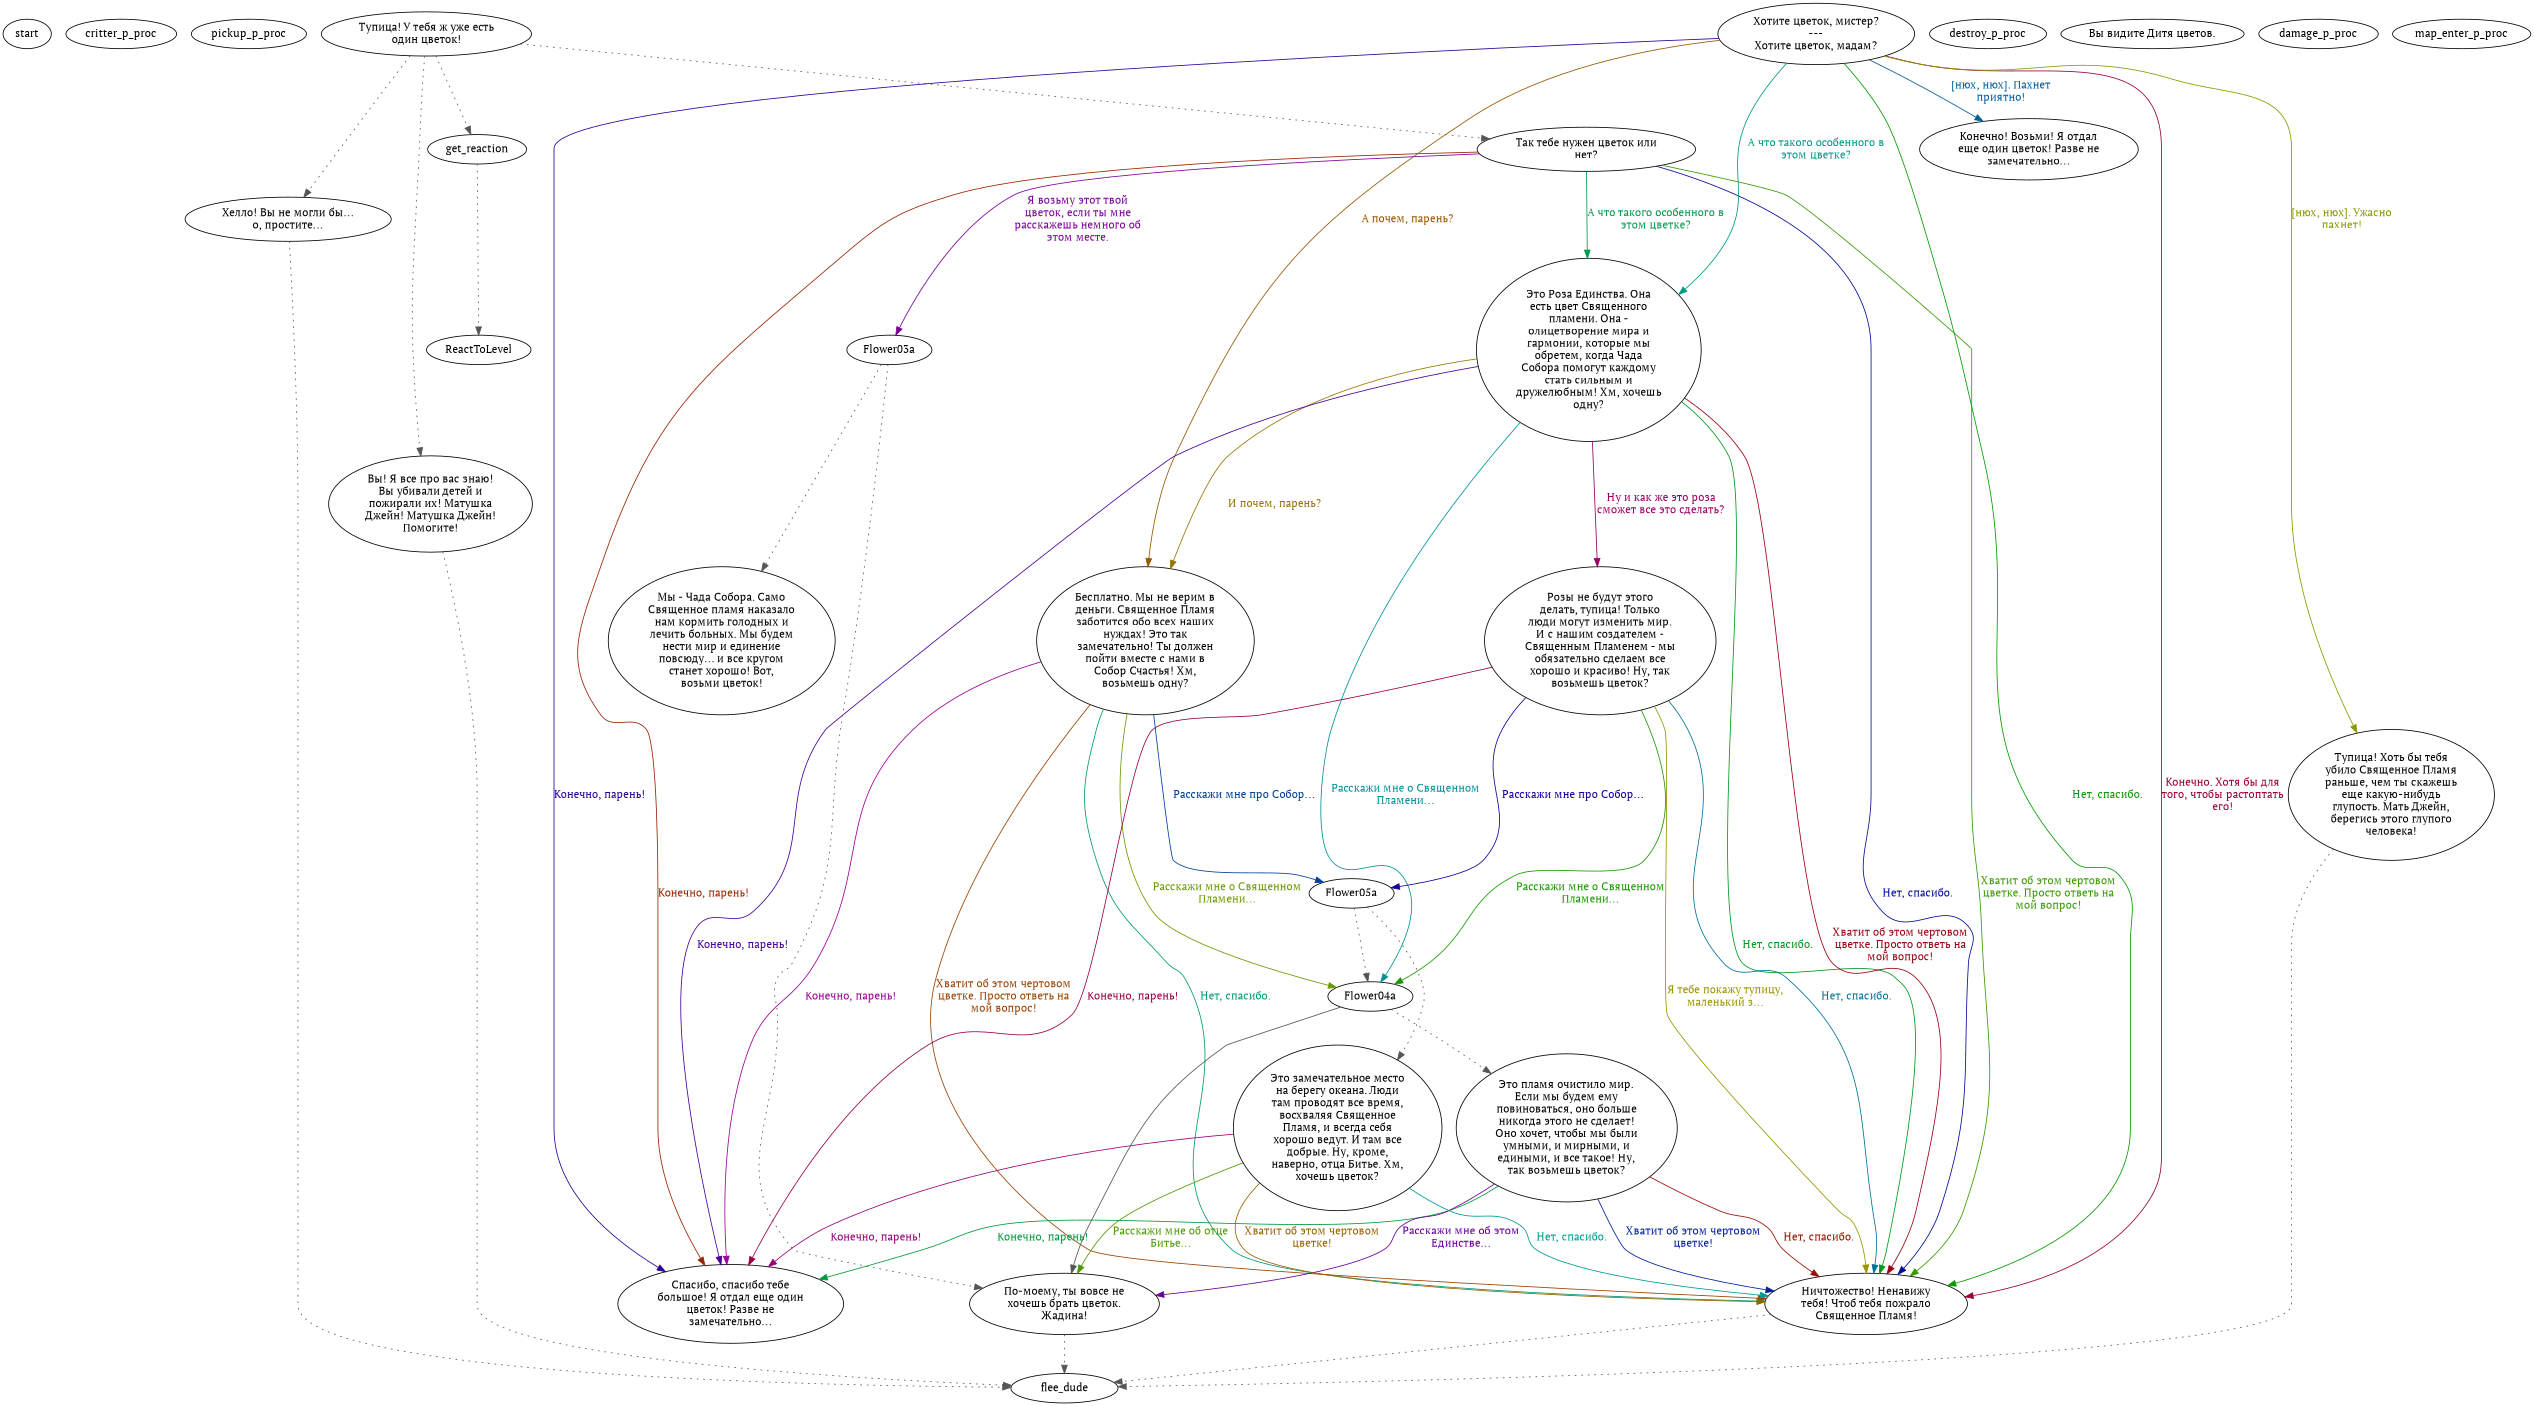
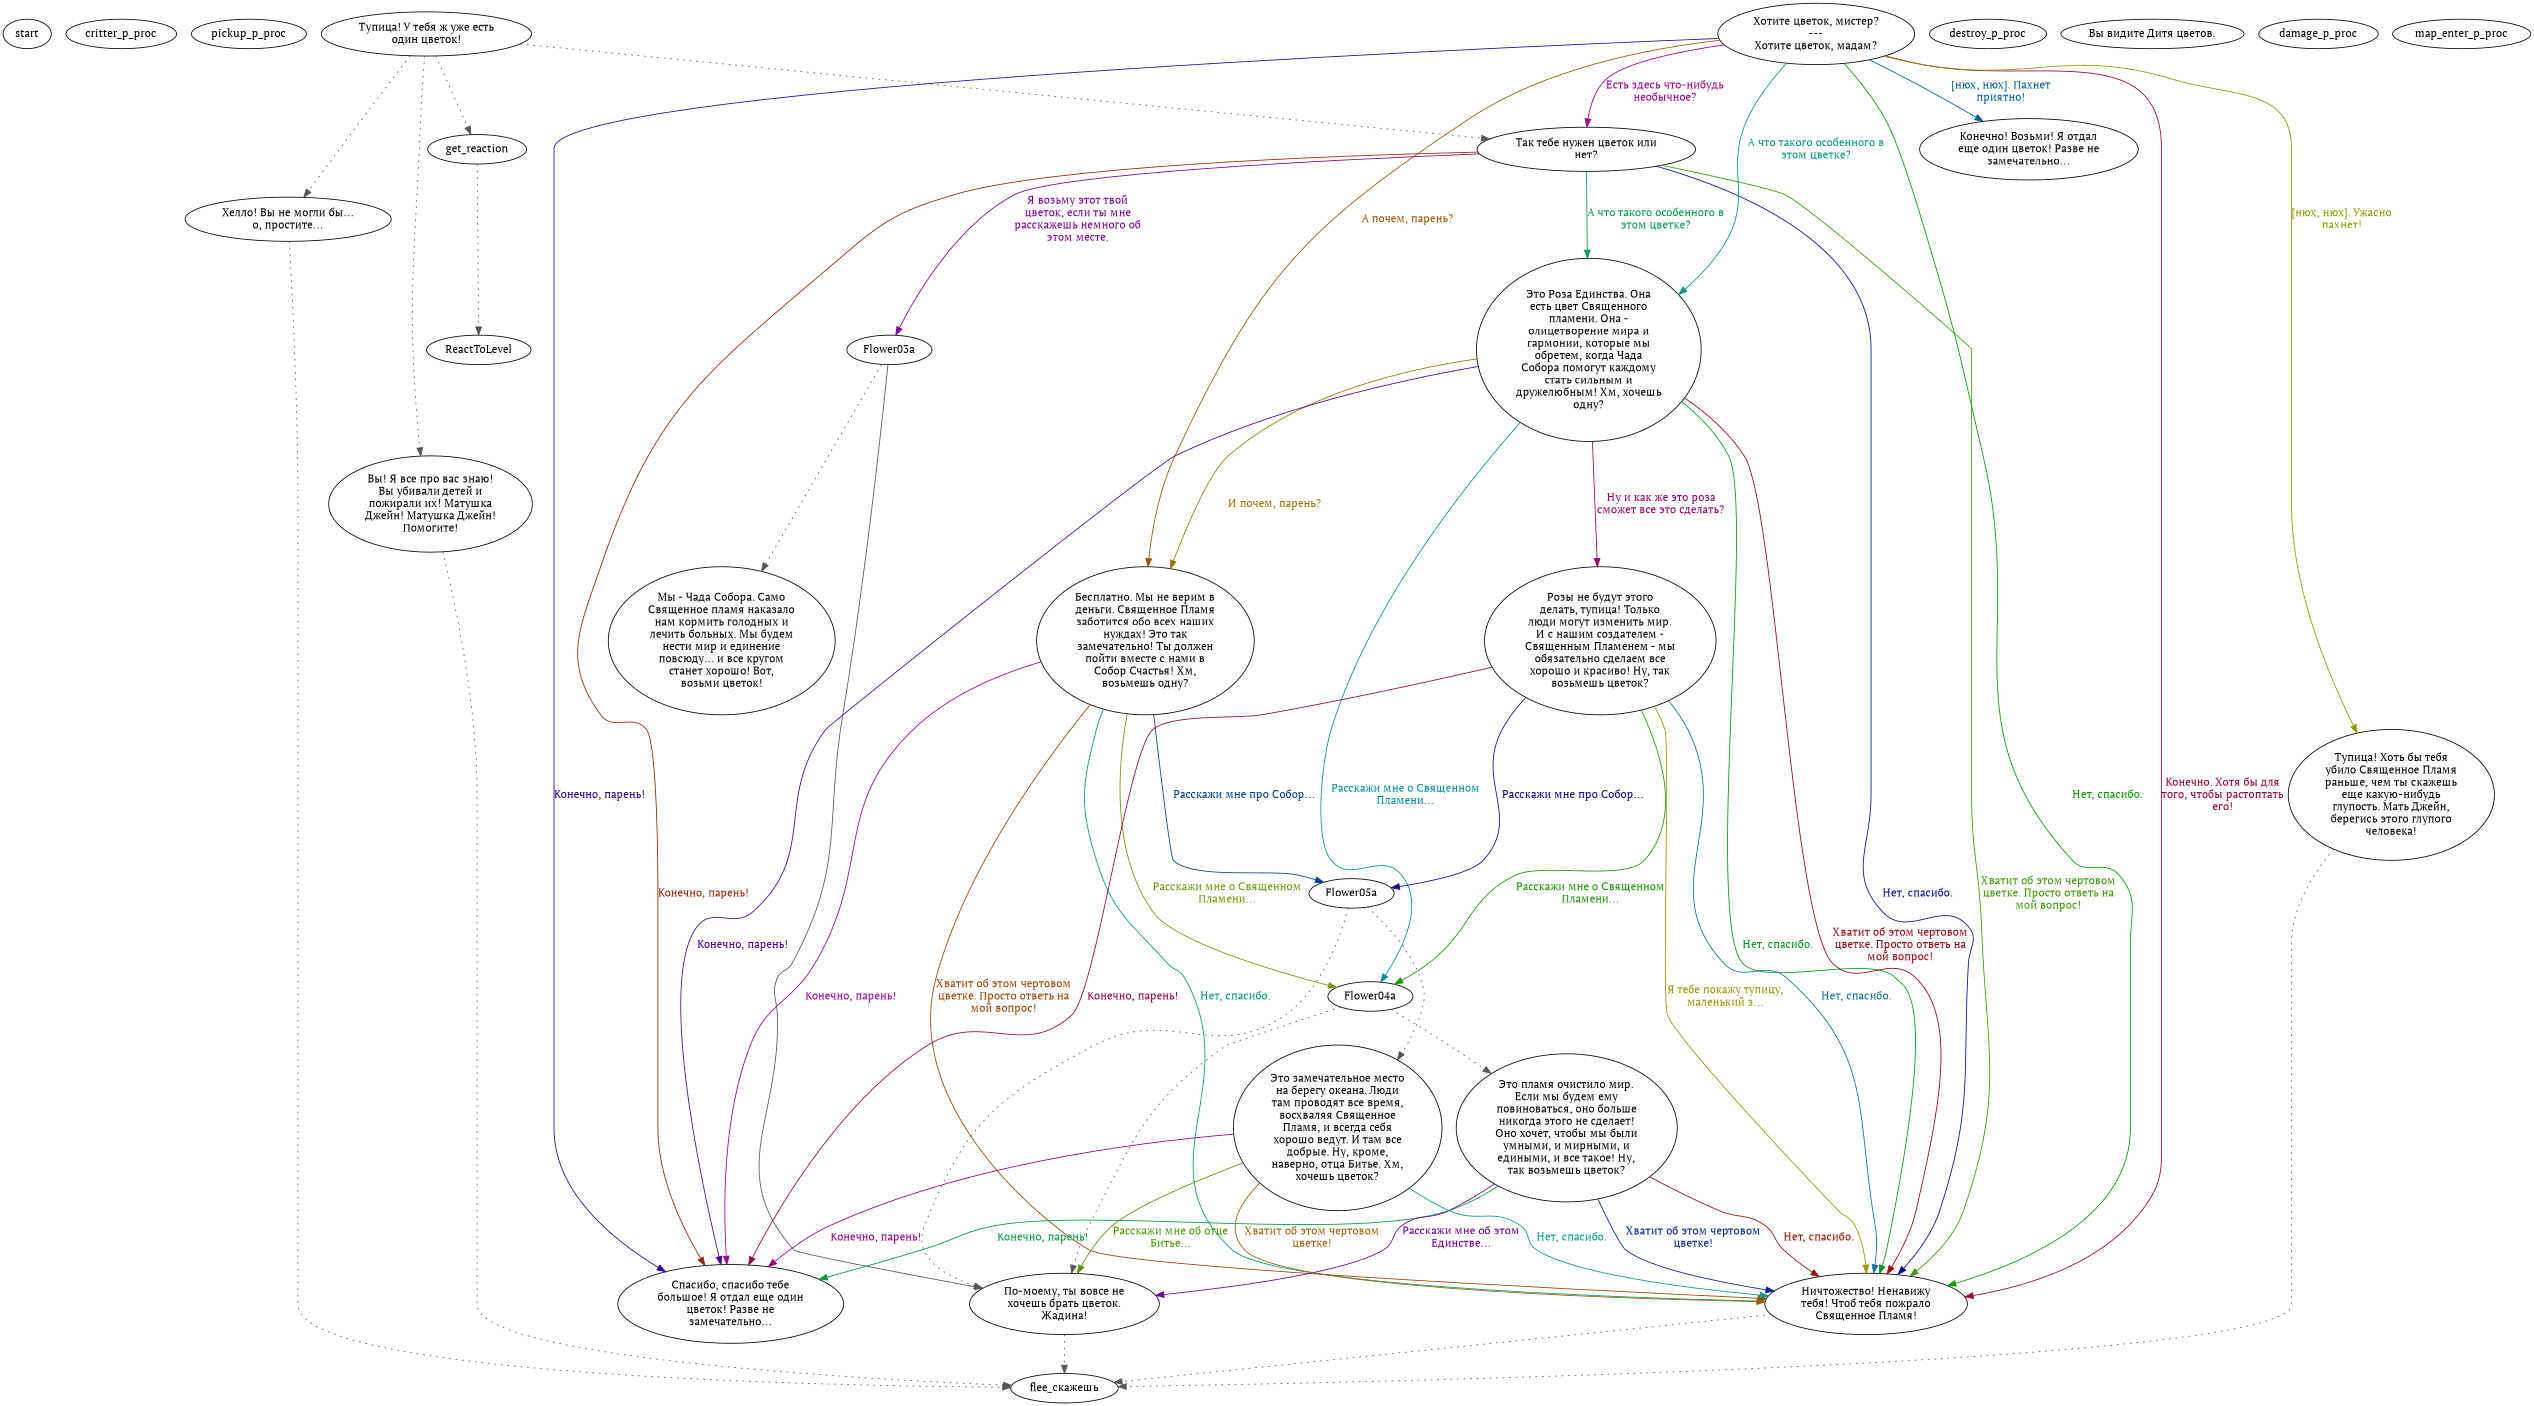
  digraph {
    fontname="PT Serif"
    node [color="#000000" fillcolor="#FFFFFF" fontname="PT Serif" style=filled]
    edge [color="#555555" fontname="PT Serif"]
    start
    critter_p_proc
    pickup_p_proc
    n4 [label="Тупица! У тебя ж уже есть\nодин цветок!"]
    get_reaction
    n6 [label="Хелло! Вы не могли бы...\nо, простите..."]
    n7 [label="Вы! Я все про вас знаю!\nВы убивали детей и\nпожирали их! Матушка\nДжейн! Матушка Джейн!\nПомогите!"]
    n8 [label="Так тебе нужен цветок или\nнет?"]
    ReactToLevel
-   flee_dude
+   flee_dude [label="flee_скажешь"]
    n11 [label="Хотите цветок, мистер?\n---\nХотите цветок, мадам?"]
    n12 [label="Это Роза Единства. Она\nесть цвет Священного\nпламени. Она -\nолицетворение мира и\nгармонии, которые мы\nобретем, когда Чада\nСобора помогут каждому\nстать сильным и\nдружелюбным! Хм, хочешь\nодну?"]
    n13 [label="Бесплатно. Мы не верим в\nденьги. Священное Пламя\nзаботится обо всех наших\nнуждах! Это так\nзамечательно! Ты должен\nпойти вместе с нами в\nСобор Счастья! Хм,\nвозьмешь одну?"]
    n14 [label="Спасибо, спасибо тебе\nбольшое! Я отдал еще один\nцветок! Разве не\nзамечательно..."]
    n15 [label="Ничтожество! Ненавижу\nтебя! Чтоб тебя пожрало\nСвященное Пламя!"]
    n16 [label="Конечно! Возьми! Я отдал\nеще один цветок! Разве не\nзамечательно..."]
    n17 [label="Тупица! Хоть бы тебя\nубило Священное Пламя\nраньше, чем ты скажешь\nеще какую-нибудь\nглупость. Мать Джейн,\nберегись этого глупого\nчеловека!"]
    Flower03a
    n19 [label="Розы не будут этого\nделать, тупица! Только\nлюди могут изменить мир.\nИ с нашим создателем -\nСвященным Пламенем - мы\nобязательно сделаем все\nхорошо и красиво! Ну, так\nвозьмешь цветок?"]
    Flower04a
    Flower05a
    destroy_p_proc
    n23 [label="Вы видите Дитя цветов."]
    damage_p_proc
    map_enter_p_proc
    n26 [label="Мы - Чада Собора. Само\nСвященное пламя наказало\nнам кормить голодных и\nлечить больных. Мы будем\nнести мир и единение\nповсюду... и все кругом\nстанет хорошо! Вот,\nвозьми цветок!"]
    n27 [label="По-моему, ты вовсе не\nхочешь брать цветок.\nЖадина!"]
    n28 [label="Это пламя очистило мир.\nЕсли мы будем ему\nповиноваться, оно больше\nникогда этого не сделает!\nОно хочет, чтобы мы были\nумными, и мирными, и\nедиными, и все такое! Ну,\nтак возьмешь цветок?"]
    n29 [label="Это замечательное место\nна берегу океана. Люди\nтам проводят все время,\nвосхваляя Священное\nПламя, и всегда себя\nхорошо ведут. И там все\nдобрые. Ну, кроме,\nнаверно, отца Битье. Хм,\nхочешь цветок?"]
    n4 -> get_reaction [style=dotted]
    n4 -> n6 [style=dotted]
    n4 -> n7 [style=dotted]
    n4 -> n8 [style=dotted]
    get_reaction -> ReactToLevel [style=dotted]
    n6 -> flee_dude [style=dotted]
    n7 -> flee_dude [style=dotted]
    n8 -> n12 [color="#00994E" fontcolor="#00994E" label="А что такого особенного в\nэтом цветке?"]
    n8 -> n14 [color="#992200" fontcolor="#992200" label="Конечно, парень!"]
    n8 -> n15 [color="#000B99" fontcolor="#000B99" label="Нет, спасибо."]
    n8 -> n15 [color="#389900" fontcolor="#389900" label="Хватит об этом чертовом\nцветке. Просто ответь на\nмой вопрос!"]
    n8 -> Flower03a [color="#7B0099" fontcolor="#7B0099" label="Я возьму этот твой\nцветок, если ты мне\nрасскажешь немного об\nэтом месте."]
+   n11 -> n8 [color="#990084" fontcolor="#990084" label="Есть здесь что-нибудь\nнеобычное?"]
    n11 -> n12 [color="#009982" fontcolor="#009982" label="А что такого особенного в\nэтом цветке?"]
    n11 -> n13 [color="#995500" fontcolor="#995500" label="А почем, парень?"]
    n11 -> n14 [color="#280099" fontcolor="#280099" label="Конечно, парень!"]
    n11 -> n15 [color="#049900" fontcolor="#049900" label="Нет, спасибо."]
    n11 -> n15 [color="#990031" fontcolor="#990031" label="Конечно. Хотя бы для\nтого, чтобы растоптать\nего!"]
    n11 -> n16 [color="#005E99" fontcolor="#005E99" label="[нюх, нюх]. Пахнет\nприятно!"]
    n11 -> n17 [color="#8A9900" fontcolor="#8A9900" label="[нюх, нюх]. Ужасно\nпахнет!"]
    n12 -> n13 [color="#997500" fontcolor="#997500" label="И почем, парень?"]
    n12 -> n14 [color="#480099" fontcolor="#480099" label="Конечно, парень!"]
    n12 -> n15 [color="#00991B" fontcolor="#00991B" label="Нет, спасибо."]
    n12 -> n15 [color="#990011" fontcolor="#990011" label="Хватит об этом чертовом\nцветке. Просто ответь на\nмой вопрос!"]
    n12 -> n19 [color="#990064" fontcolor="#990064" label="Ну и как же это роза\nсможет все это сделать?"]
    n12 -> Flower04a [color="#009199" fontcolor="#009199" label="Расскажи мне о Священном\nПламени..."]
    n13 -> n14 [color="#990097" fontcolor="#990097" label="Конечно, парень!"]
    n13 -> n15 [color="#00996E" fontcolor="#00996E" label="Нет, спасибо."]
    n13 -> n15 [color="#994100" fontcolor="#994100" label="Хватит об этом чертовом\nцветке. Просто ответь на\nмой вопрос!"]
    n13 -> Flower04a [color="#6B9900" fontcolor="#6B9900" label="Расскажи мне о Священном\nПламени..."]
    n13 -> Flower05a [color="#003E99" fontcolor="#003E99" label="Расскажи мне про Собор..."]
    n15 -> flee_dude [style=dotted]
    n17 -> flee_dude [style=dotted]
    Flower03a -> n26 [style=dotted]
-   Flower03a -> n27 [style=dotted]
+   Flower03a -> n27 [style=solid]
    n19 -> n14 [color="#990045" fontcolor="#990045" label="Конечно, парень!"]
    n19 -> n15 [color="#007199" fontcolor="#007199" label="Нет, спасибо."]
    n19 -> n15 [color="#999400" fontcolor="#999400" label="Я тебе покажу тупицу,\nмаленький з..."]
    n19 -> Flower04a [color="#189900" fontcolor="#189900" label="Расскажи мне о Священном\nПламени..."]
    n19 -> Flower05a [color="#150099" fontcolor="#150099" label="Расскажи мне про Собор..."]
-   Flower04a -> n27 [style=solid]
+   Flower04a -> n27 [style=dotted]
    Flower04a -> n28 [style=dotted]
-   Flower05a -> Flower04a [style=dotted]
+   Flower05a -> n27 [style=dotted]
    Flower05a -> n29 [style=dotted]
    n27 -> flee_dude [style=dotted]
    n28 -> n14 [color="#00993B" fontcolor="#00993B" label="Конечно, парень!"]
    n28 -> n15 [color="#990E00" fontcolor="#990E00" label="Нет, спасибо."]
    n28 -> n15 [color="#001E99" fontcolor="#001E99" label="Хватит об этом чертовом\nцветке!"]
    n28 -> n27 [color="#680099" fontcolor="#680099" label="Расскажи мне об этом\nЕдинстве..."]
    n29 -> n14 [color="#990078" fontcolor="#990078" label="Конечно, парень!"]
    n29 -> n15 [color="#00998E" fontcolor="#00998E" label="Нет, спасибо."]
    n29 -> n15 [color="#996100" fontcolor="#996100" label="Хватит об этом чертовом\nцветке!"]
    n29 -> n27 [color="#4B9900" fontcolor="#4B9900" label="Расскажи мне об отце\nБитье..."]
  }
